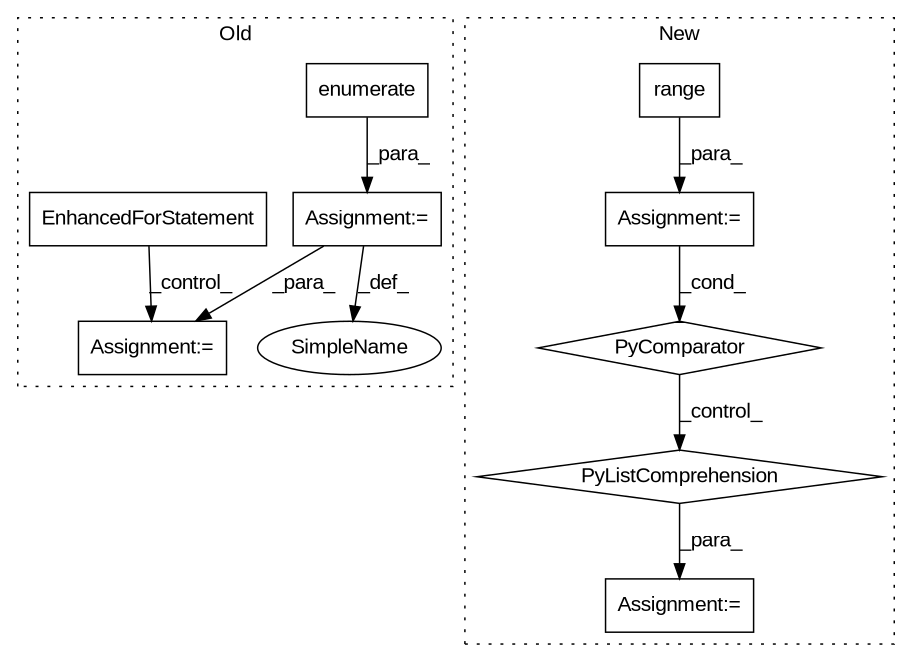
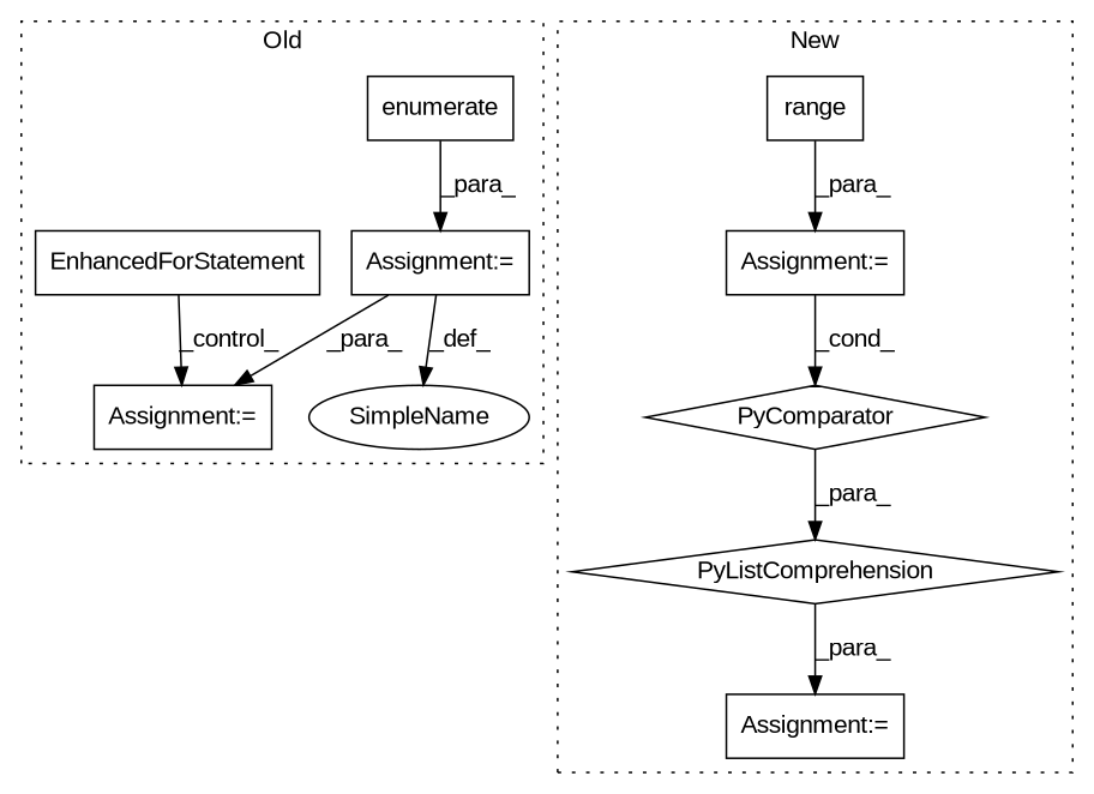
  digraph {
    fontname="Liberation Sans"
    node [a=7 fontname="Liberation Sans" l="65,2" s="6390,6500" shape=box]
    edge [fontname="Liberation Sans"]
    n1 [a=32 l="10,1" label=enumerate s="6475,6499"]
    n2 [label="Assignment:="]
    n3 [a=70 label=EnhancedForStatement]
    n4 [l=1 label="Assignment:=" s=6515]
    n5 [a=42 l=13 label=SimpleName s=6459 shape=ellipse]
    n6 [a=109 l=207 label=PyListComprehension s=6660 shape=diamond]
    n7 [a=113 l=42 label=PyComparator s=6817 shape=diamond]
    n8 [l=42 label="Assignment:=" s=6817]
    n9 [l="78,2" label="Assignment:=" s="6958,7110"]
    n10 [a=32 l="6,1" label=range s="6824,6849"]
    subgraph cluster_1 {
      label=Old
      style=dotted
      n1
      n2
      n3
      n4
      n5
    }
    subgraph cluster_2 {
      label=New
      style=dotted
      n6
      n7
      n8
      n9
      n10
    }
    n1 -> n2 [label=_para_]
    n2 -> n4 [label=_para_]
    n2 -> n5 [label=_def_]
    n3 -> n4 [label=_control_]
    n6 -> n9 [label=_para_]
-   n7 -> n6 [label=_control_]
+   n7 -> n6 [label=_para_]
    n8 -> n7 [label=_cond_]
    n10 -> n8 [label=_para_]
  }
